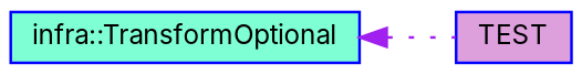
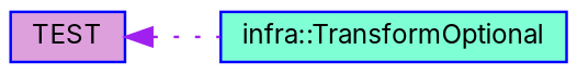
  digraph {
    rankdir=LR
    fontname=Inter
    node [color=blue fontname=Inter fontsize=10 shape=record style=filled]
    n1 [fillcolor=aquamarine fontcolor=black height=0.2 label="infra::TransformOptional" width=0.4]
    n2 [fillcolor=plum height=0.2 label=TEST width=0.4]
-   n1 -> n2 [color=purple dir=back fontname=Inter fontsize=10 labelfontname=Helvetica labelfontsize=10 style=dotted]
+   n2 -> n1 [color=purple dir=back fontname=Inter fontsize=10 labelfontname=Helvetica labelfontsize=10 style=dotted]
  }
